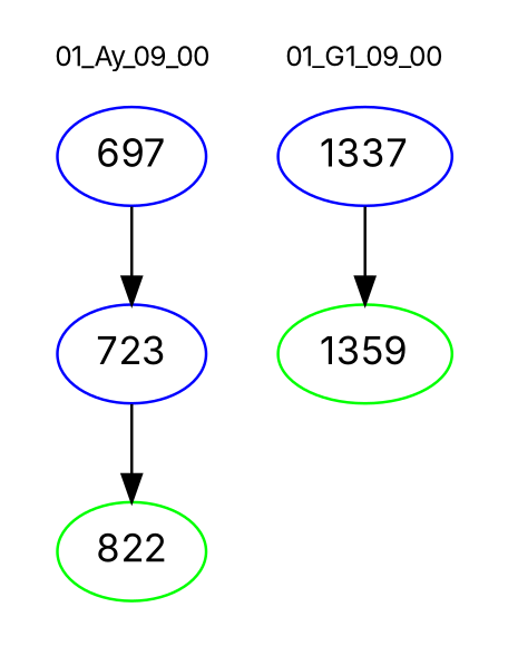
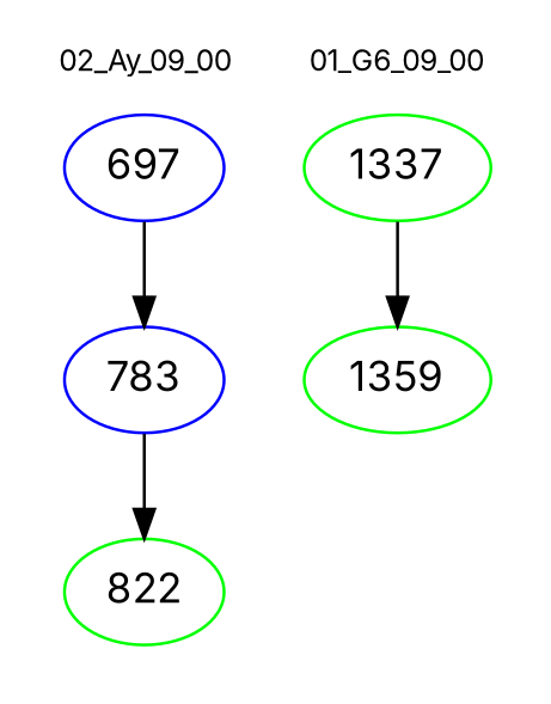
  digraph {
    fontname=Inter
    node [color=blue fontname=Inter]
    edge [color=black fontname=Inter]
    n1 [label=697]
-   n2 [label=723]
+   n2 [label=783]
    n3 [color=green label=822]
-   n4 [label=1337]
+   n4 [color=green label=1337]
    n5 [color=green label=1359]
    subgraph cluster_1 {
      color=white
      fontsize=10
-     label="01_Ay_09_00"
+     label="02_Ay_09_00"
      n1
      n2
      n3
    }
    subgraph cluster_2 {
      color=white
      fontsize=10
-     label="01_G1_09_00"
+     label="01_G6_09_00"
      n4
      n5
    }
    n1 -> n2
    n2 -> n3
    n4 -> n5
  }
